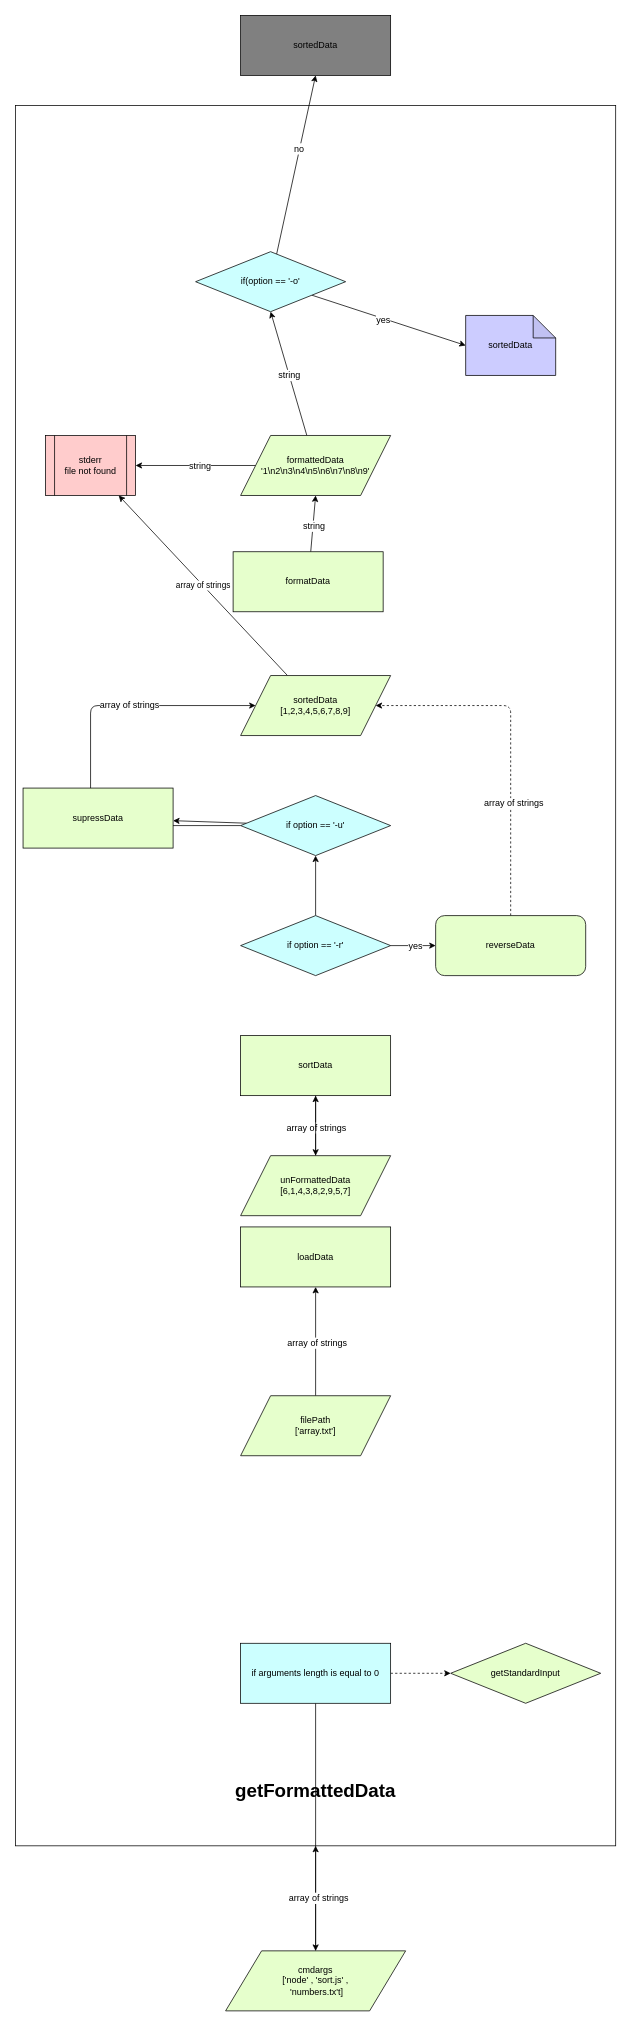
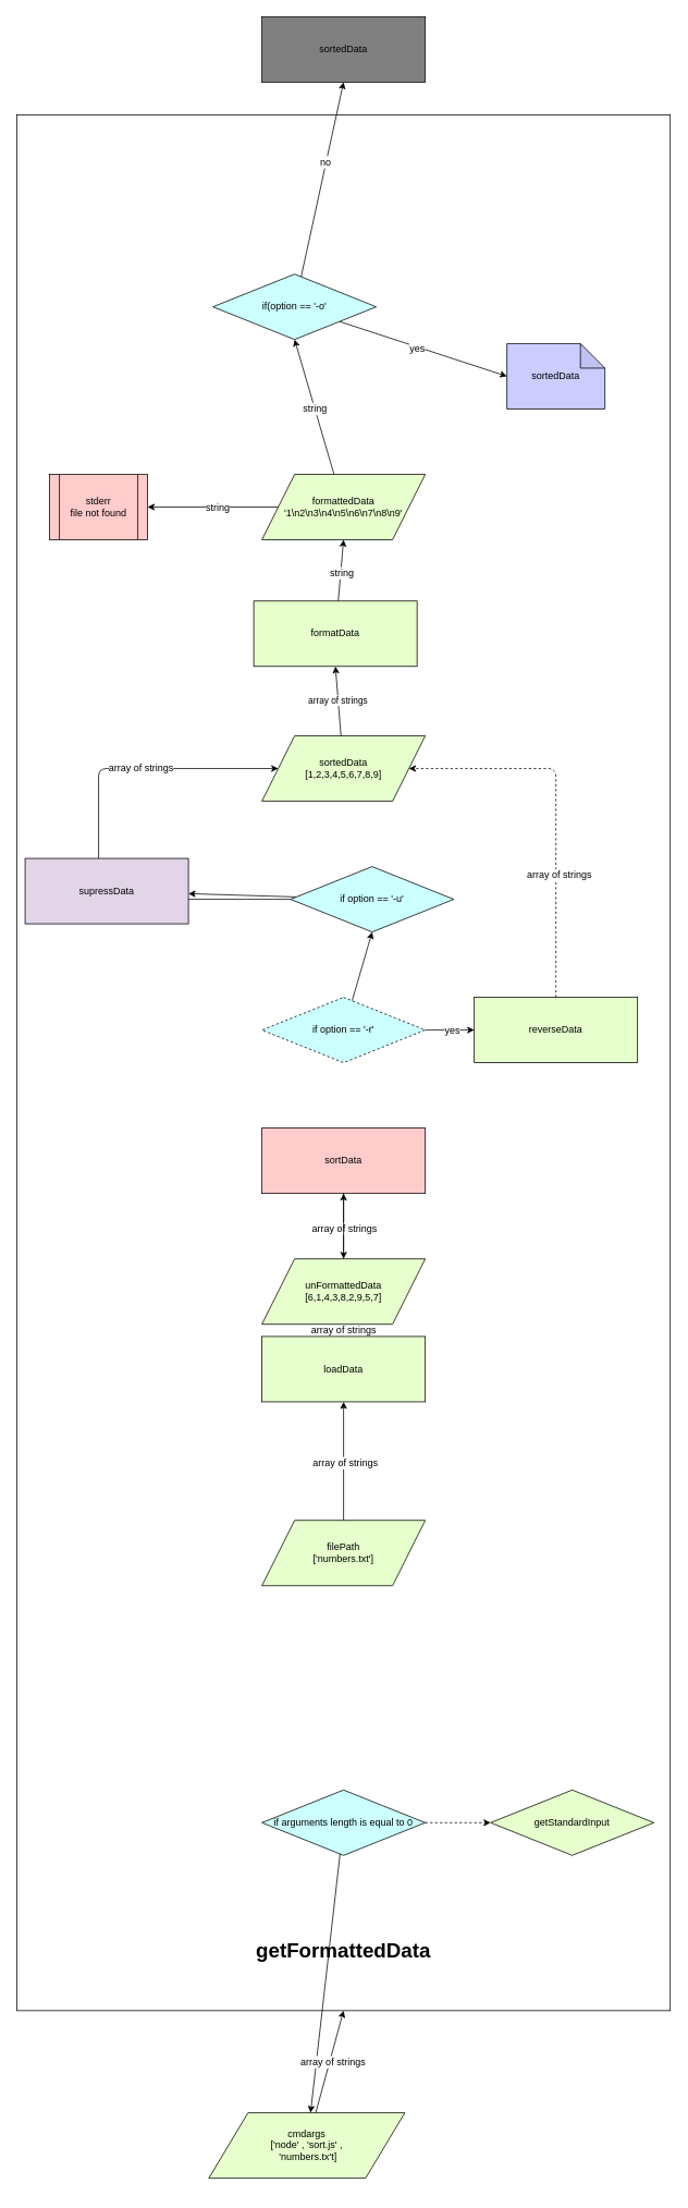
  <mxCell id="0" />
  <mxCell id="1" parent="0" />
  <mxCell id="2" value="&lt;br&gt;&lt;br&gt;&lt;br&gt;&lt;br&gt;&lt;br&gt;&lt;br&gt;&lt;br&gt;&lt;br&gt;&lt;br&gt;&lt;br&gt;&lt;br&gt;&lt;br&gt;&lt;br&gt;&lt;br&gt;&lt;br&gt;&lt;br&gt;&lt;br&gt;&lt;br&gt;&lt;br&gt;&lt;br&gt;&lt;br&gt;&lt;br&gt;&lt;br&gt;&lt;br&gt;&lt;br&gt;&lt;br&gt;&lt;br&gt;&lt;br&gt;&lt;br&gt;&lt;br&gt;&lt;br&gt;&lt;br&gt;&lt;br&gt;&lt;br&gt;&lt;br&gt;&lt;br&gt;&lt;br&gt;&lt;br&gt;&lt;br&gt;&lt;br&gt;&lt;br&gt;&lt;br&gt;&lt;br&gt;&lt;br&gt;&lt;br&gt;&lt;br&gt;&lt;br&gt;&lt;br&gt;&lt;br&gt;&lt;br&gt;&lt;br&gt;&lt;br&gt;&lt;br&gt;&lt;br&gt;&lt;br&gt;&lt;br&gt;&lt;br&gt;&lt;br&gt;&lt;br&gt;&lt;br&gt;&lt;br&gt;&lt;br&gt;&lt;br&gt;&lt;br&gt;&lt;br&gt;&lt;br&gt;&lt;br&gt;&lt;br&gt;&lt;br&gt;&lt;br&gt;&lt;br&gt;&lt;br&gt;&lt;br&gt;&lt;br&gt;&lt;br&gt;&lt;br&gt;&lt;br&gt;&lt;br&gt;&lt;br&gt;&lt;br&gt;&lt;br&gt;&lt;br&gt;&lt;br&gt;&lt;br&gt;&lt;br&gt;&lt;br&gt;&lt;br&gt;&lt;br&gt;&lt;br&gt;&lt;br&gt;&lt;br&gt;&lt;br&gt;&lt;br&gt;&lt;br&gt;&lt;br&gt;&lt;br&gt;&lt;br&gt;&lt;br&gt;&lt;br&gt;&lt;br&gt;&lt;br&gt;&lt;br&gt;&lt;br&gt;&lt;br&gt;&lt;br&gt;&lt;br&gt;&lt;br&gt;&lt;br&gt;&lt;br&gt;&lt;br&gt;&lt;br&gt;&lt;br&gt;&lt;br&gt;&lt;br&gt;&lt;br&gt;&lt;br&gt;&lt;br&gt;&lt;br&gt;&lt;br&gt;&lt;br&gt;&lt;br&gt;&lt;br&gt;&lt;br&gt;&lt;br&gt;&lt;br&gt;&lt;br&gt;&lt;br&gt;&lt;br&gt;&lt;br&gt;&lt;br&gt;&lt;br&gt;&lt;br&gt;&lt;br&gt;&lt;br&gt;&lt;br&gt;&lt;br&gt;&lt;br&gt;&lt;br&gt;&lt;br&gt;&lt;br&gt;&lt;br&gt;&lt;br&gt;&lt;br&gt;&lt;br&gt;&lt;br&gt;&lt;br&gt;&lt;br&gt;&lt;br&gt;&lt;br&gt;&lt;br&gt;&lt;br&gt;&lt;br&gt;&lt;br&gt;&lt;br&gt;&lt;br&gt;&lt;br&gt;&lt;br&gt;&lt;br&gt;&lt;font style=&quot;font-size: 25px&quot;&gt;&lt;b&gt;getFormattedData&lt;/b&gt;&lt;br&gt;&lt;/font&gt;&lt;br&gt;&lt;br&gt;&lt;br&gt;&lt;br&gt;&lt;br&gt;&lt;br&gt;&lt;br&gt;" style="rounded=0;whiteSpace=wrap;html=1;" vertex="1" parent="1"><mxGeometry y="140" width="800" height="2320" as="geometry" x="20" /></mxCell>
  <mxCell id="3" value="stderr&lt;br&gt;file not found" style="shape=process;whiteSpace=wrap;html=1;backgroundOutline=1;fillColor=#FFCCCC;" vertex="1" parent="1"><mxGeometry x="60" y="580" width="120" height="80" as="geometry" /></mxCell>
  <mxCell id="4" style="edgeStyle=none;rounded=1;orthogonalLoop=1;jettySize=auto;html=1;" edge="1" parent="1" source="8" target="3"><mxGeometry relative="1" as="geometry" /></mxCell>
  <mxCell id="5" value="string" style="text;html=1;align=center;verticalAlign=middle;resizable=0;points=[];;labelBackgroundColor=#ffffff;" vertex="1" connectable="0" parent="4"><mxGeometry x="-0.065" relative="1" as="geometry"><mxPoint as="offset" /></mxGeometry></mxCell>
  <mxCell id="6" style="edgeStyle=none;rounded=1;orthogonalLoop=1;jettySize=auto;html=1;entryX=0.5;entryY=1;entryDx=0;entryDy=0;" edge="1" parent="1" source="8" target="25"><mxGeometry relative="1" as="geometry" /></mxCell>
  <mxCell id="7" value="string" style="text;html=1;align=center;verticalAlign=middle;resizable=0;points=[];;labelBackgroundColor=#ffffff;" vertex="1" connectable="0" parent="6"><mxGeometry x="-0.025" relative="1" as="geometry"><mxPoint as="offset" /></mxGeometry></mxCell>
  <mxCell id="8" value="formattedData&lt;br&gt;'1\n2\n3\n4\n5\n6\n7\n8\n9'" style="shape=parallelogram;perimeter=parallelogramPerimeter;whiteSpace=wrap;html=1;fillColor=#E6FFCC;" vertex="1" parent="1"><mxGeometry x="320" y="580" width="200" height="80" as="geometry" /></mxCell>
  <mxCell id="9" style="edgeStyle=none;rounded=1;orthogonalLoop=1;jettySize=auto;html=1;entryX=0.5;entryY=1;entryDx=0;entryDy=0;" edge="1" parent="1" source="11" target="8"><mxGeometry relative="1" as="geometry" /></mxCell>
  <mxCell id="10" value="string" style="text;html=1;align=center;verticalAlign=middle;resizable=0;points=[];;labelBackgroundColor=#ffffff;" vertex="1" connectable="0" parent="9"><mxGeometry x="-0.075" y="-1" relative="1" as="geometry"><mxPoint as="offset" /></mxGeometry></mxCell>
  <mxCell id="11" value="formatData" style="rounded=0;whiteSpace=wrap;html=1;fillColor=#E6FFCC;" vertex="1" parent="1"><mxGeometry x="310" y="735" width="200" height="80" as="geometry" /></mxCell>
- <mxCell id="12" value="sortData" style="rounded=0;whiteSpace=wrap;html=1;fillColor=#E6FFCC;" vertex="1" parent="1"><mxGeometry x="320" y="1380" width="200" height="80" as="geometry" /></mxCell>
- <mxCell id="13" value="array of strings" style="edgeStyle=none;rounded=1;orthogonalLoop=1;jettySize=auto;html=1;" edge="1" parent="1" source="14" target="3"><mxGeometry relative="1" as="geometry" /></mxCell>
+ <mxCell id="12" value="sortData" style="rounded=0;whiteSpace=wrap;html=1;fillColor=#ffcccc;" vertex="1" parent="1"><mxGeometry x="320" y="1380" width="200" height="80" as="geometry" /></mxCell>
+ <mxCell id="13" value="array of strings" style="edgeStyle=none;rounded=1;orthogonalLoop=1;jettySize=auto;html=1;entryX=0.5;entryY=1;entryDx=0;entryDy=0;" edge="1" parent="1" source="14" target="11"><mxGeometry relative="1" as="geometry" /></mxCell>
  <mxCell id="14" value="sortedData&lt;br&gt;[1,2,3,4,5,6,7,8,9]" style="shape=parallelogram;perimeter=parallelogramPerimeter;whiteSpace=wrap;html=1;fillColor=#E6FFCC;" vertex="1" parent="1"><mxGeometry x="320" y="900" width="200" height="80" as="geometry" /></mxCell>
  <mxCell id="15" style="edgeStyle=none;rounded=1;orthogonalLoop=1;jettySize=auto;html=1;entryX=0.5;entryY=1;entryDx=0;entryDy=0;" edge="1" parent="1" source="48" target="12"><mxGeometry relative="1" as="geometry" /></mxCell>
  <mxCell id="16" value="array of strings" style="text;html=1;align=center;verticalAlign=middle;resizable=0;points=[];;labelBackgroundColor=#ffffff;" vertex="1" connectable="0" parent="15"><mxGeometry x="-0.05" relative="1" as="geometry"><mxPoint as="offset" /></mxGeometry></mxCell>
+ <mxCell id="17" value="&lt;span style=&quot;font-size: 12px&quot;&gt;array of strings&lt;/span&gt;" style="edgeStyle=none;rounded=1;orthogonalLoop=1;jettySize=auto;html=1;entryX=0.5;entryY=1;entryDx=0;entryDy=0;" edge="1" parent="1" source="50" target="48"><mxGeometry relative="1" as="geometry"><mxPoint x="400" y="1620" as="targetPoint" /></mxGeometry></mxCell>
  <mxCell id="18" style="edgeStyle=none;rounded=1;orthogonalLoop=1;jettySize=auto;html=1;entryX=0.5;entryY=1;entryDx=0;entryDy=0;" edge="1" parent="1" source="20" target="50"><mxGeometry relative="1" as="geometry" /></mxCell>
  <mxCell id="19" value="array of strings" style="text;html=1;align=center;verticalAlign=middle;resizable=0;points=[];;labelBackgroundColor=#ffffff;" vertex="1" connectable="0" parent="18"><mxGeometry x="-0.025" y="-1" relative="1" as="geometry"><mxPoint as="offset" /></mxGeometry></mxCell>
- <mxCell id="20" value="filePath&lt;br&gt;['array.txt']" style="shape=parallelogram;perimeter=parallelogramPerimeter;whiteSpace=wrap;html=1;fillColor=#E6FFCC;" vertex="1" parent="1"><mxGeometry x="320" y="1860" width="200" height="80" as="geometry" /></mxCell>
+ <mxCell id="20" value="filePath&lt;br&gt;['numbers.txt']" style="shape=parallelogram;perimeter=parallelogramPerimeter;whiteSpace=wrap;html=1;fillColor=#E6FFCC;" vertex="1" parent="1"><mxGeometry x="320" y="1860" width="200" height="80" as="geometry" /></mxCell>
  <mxCell id="21" style="edgeStyle=none;rounded=1;orthogonalLoop=1;jettySize=auto;html=1;entryX=0;entryY=0.5;entryDx=0;entryDy=0;entryPerimeter=0;" edge="1" parent="1" source="25" target="29"><mxGeometry relative="1" as="geometry"><mxPoint x="610" y="460" as="targetPoint" /></mxGeometry></mxCell>
  <mxCell id="22" value="yes" style="text;html=1;align=center;verticalAlign=middle;resizable=0;points=[];;labelBackgroundColor=#ffffff;" vertex="1" connectable="0" parent="21"><mxGeometry x="-0.073" y="-1" relative="1" as="geometry"><mxPoint as="offset" /></mxGeometry></mxCell>
  <mxCell id="23" style="edgeStyle=none;rounded=0;orthogonalLoop=1;jettySize=auto;html=1;entryX=0.5;entryY=1;entryDx=0;entryDy=0;" edge="1" parent="1" source="25" target="47"><mxGeometry relative="1" as="geometry"><mxPoint x="419" y="180" as="targetPoint" /></mxGeometry></mxCell>
  <mxCell id="24" value="no" style="text;html=1;align=center;verticalAlign=middle;resizable=0;points=[];;labelBackgroundColor=#ffffff;" vertex="1" connectable="0" parent="23"><mxGeometry x="0.179" y="1" relative="1" as="geometry"><mxPoint as="offset" /></mxGeometry></mxCell>
  <mxCell id="25" value="if(option == '-o'" style="rhombus;whiteSpace=wrap;html=1;fillColor=#CCFFFF;" vertex="1" parent="1"><mxGeometry x="260" y="335" width="200" height="80" as="geometry" /></mxCell>
  <mxCell id="26" style="edgeStyle=none;rounded=1;orthogonalLoop=1;jettySize=auto;html=1;" edge="1" parent="1" source="28" target="45"><mxGeometry relative="1" as="geometry" /></mxCell>
  <mxCell id="27" style="edgeStyle=none;rounded=1;orthogonalLoop=1;jettySize=auto;html=1;entryX=0;entryY=0.5;entryDx=0;entryDy=0;dashed=1;" edge="1" parent="1" source="28" target="30"><mxGeometry relative="1" as="geometry"><mxPoint x="578" y="1735" as="targetPoint" /></mxGeometry></mxCell>
- <mxCell id="28" value="if arguments length is equal to 0" style="whiteSpace=wrap;html=1;fillColor=#CCFFFF;rounded=0;" vertex="1" parent="1"><mxGeometry x="320" y="2190" width="200" height="80" as="geometry" /></mxCell>
+ <mxCell id="28" value="if arguments length is equal to 0" style="rhombus;whiteSpace=wrap;html=1;fillColor=#CCFFFF;" vertex="1" parent="1"><mxGeometry x="320" y="2190" width="200" height="80" as="geometry" /></mxCell>
  <mxCell id="29" value="sortedData" style="shape=note;whiteSpace=wrap;html=1;backgroundOutline=1;darkOpacity=0.05;fillColor=#CCCCFF;" vertex="1" parent="1"><mxGeometry x="620" y="420" width="120" height="80" as="geometry" /></mxCell>
  <mxCell id="30" value="getStandardInput" style="rhombus;whiteSpace=wrap;html=1;fillColor=#E6FFCC;" vertex="1" parent="1"><mxGeometry x="600" y="2190" width="200" height="80" as="geometry" /></mxCell>
  <mxCell id="31" style="edgeStyle=orthogonalEdgeStyle;rounded=1;orthogonalLoop=1;jettySize=auto;html=1;entryX=1;entryY=0.5;entryDx=0;entryDy=0;dashed=1;" edge="1" parent="1" source="33" target="14"><mxGeometry relative="1" as="geometry"><Array as="points"><mxPoint x="680" y="940" /></Array></mxGeometry></mxCell>
  <mxCell id="32" value="array of strings" style="text;html=1;align=center;verticalAlign=middle;resizable=0;points=[];;labelBackgroundColor=#ffffff;" vertex="1" connectable="0" parent="31"><mxGeometry x="-0.346" y="-3" relative="1" as="geometry"><mxPoint as="offset" /></mxGeometry></mxCell>
- <mxCell id="33" value="reverseData" style="whiteSpace=wrap;html=1;fillColor=#E6FFCC;rounded=1;" vertex="1" parent="1"><mxGeometry x="580" y="1220" width="200" height="80" as="geometry" /></mxCell>
+ <mxCell id="33" value="reverseData" style="rounded=0;whiteSpace=wrap;html=1;fillColor=#E6FFCC;" vertex="1" parent="1"><mxGeometry x="580" y="1220" width="200" height="80" as="geometry" /></mxCell>
  <mxCell id="34" style="edgeStyle=none;rounded=1;orthogonalLoop=1;jettySize=auto;html=1;entryX=0;entryY=0.5;entryDx=0;entryDy=0;" edge="1" parent="1" source="37" target="33"><mxGeometry relative="1" as="geometry" /></mxCell>
  <mxCell id="35" value="yes" style="text;html=1;align=center;verticalAlign=middle;resizable=0;points=[];;labelBackgroundColor=#ffffff;" vertex="1" connectable="0" parent="34"><mxGeometry x="0.062" relative="1" as="geometry"><mxPoint as="offset" /></mxGeometry></mxCell>
  <mxCell id="36" style="edgeStyle=none;rounded=0;orthogonalLoop=1;jettySize=auto;html=1;entryX=0.5;entryY=1;entryDx=0;entryDy=0;" edge="1" parent="1" source="37" target="40"><mxGeometry relative="1" as="geometry" /></mxCell>
- <mxCell id="37" value="if option == '-r'" style="rhombus;whiteSpace=wrap;html=1;fillColor=#CCFFFF;" vertex="1" parent="1"><mxGeometry x="320" y="1220" width="200" height="80" as="geometry" /></mxCell>
+ <mxCell id="37" value="if option == '-r'" style="rhombus;whiteSpace=wrap;html=1;fillColor=#CCFFFF;dashed=1;" vertex="1" parent="1"><mxGeometry x="320" y="1220" width="200" height="80" as="geometry" /></mxCell>
  <mxCell id="38" value="" style="edgeStyle=none;rounded=1;orthogonalLoop=1;jettySize=auto;html=1;" edge="1" parent="1" source="40" target="46"><mxGeometry relative="1" as="geometry" /></mxCell>
  <mxCell id="39" value="" style="edgeStyle=none;rounded=1;orthogonalLoop=1;jettySize=auto;html=1;" edge="1" parent="1" source="40"><mxGeometry relative="1" as="geometry"><mxPoint x="220" y="1100" as="targetPoint" /></mxGeometry></mxCell>
- <mxCell id="40" value="if option == '-u'" style="rhombus;whiteSpace=wrap;html=1;fillColor=#CCFFFF;" vertex="1" parent="1"><mxGeometry x="320" y="1060" width="200" height="80" as="geometry" /></mxCell>
+ <mxCell id="40" value="if option == '-u'" style="rhombus;whiteSpace=wrap;html=1;fillColor=#CCFFFF;" vertex="1" parent="1"><mxGeometry x="355" y="1060" width="200" height="80" as="geometry" /></mxCell>
  <mxCell id="41" style="edgeStyle=orthogonalEdgeStyle;rounded=1;orthogonalLoop=1;jettySize=auto;html=1;entryX=0;entryY=0.5;entryDx=0;entryDy=0;" edge="1" parent="1" target="14"><mxGeometry relative="1" as="geometry"><mxPoint x="300" y="960" as="targetPoint" /><mxPoint x="120" y="1060" as="sourcePoint" /><Array as="points"><mxPoint x="120" y="940" /></Array></mxGeometry></mxCell>
  <mxCell id="42" value="array of strings" style="text;html=1;align=center;verticalAlign=middle;resizable=0;points=[];;labelBackgroundColor=#ffffff;" vertex="1" connectable="0" parent="41"><mxGeometry x="-0.25" y="-43" relative="1" as="geometry"><mxPoint x="43" y="-44" as="offset" /></mxGeometry></mxCell>
  <mxCell id="43" style="rounded=0;orthogonalLoop=1;jettySize=auto;html=1;entryX=0.5;entryY=1;entryDx=0;entryDy=0;" edge="1" parent="1" source="45" target="2"><mxGeometry relative="1" as="geometry"><mxPoint x="410" y="2530" as="targetPoint" /></mxGeometry></mxCell>
  <mxCell id="44" value="array of strings" style="text;html=1;align=center;verticalAlign=middle;resizable=0;points=[];;labelBackgroundColor=#ffffff;" vertex="1" connectable="0" parent="43"><mxGeometry x="0.017" y="-3" relative="1" as="geometry"><mxPoint as="offset" /></mxGeometry></mxCell>
- <mxCell id="45" value="cmdargs&lt;br&gt;['node' , 'sort.js' ,&lt;br&gt;&amp;nbsp;'numbers.tx't]" style="shape=parallelogram;perimeter=parallelogramPerimeter;whiteSpace=wrap;html=1;fillColor=#E6FFCC;" vertex="1" parent="1"><mxGeometry x="300" y="2600" width="240" height="80" as="geometry" /></mxCell>
- <mxCell id="46" value="supressData" style="rounded=0;whiteSpace=wrap;html=1;fillColor=#E6FFCC;" vertex="1" parent="1"><mxGeometry x="30" y="1050" width="200" height="80" as="geometry" /></mxCell>
+ <mxCell id="45" value="cmdargs&lt;br&gt;['node' , 'sort.js' ,&lt;br&gt;&amp;nbsp;'numbers.tx't]" style="shape=parallelogram;perimeter=parallelogramPerimeter;whiteSpace=wrap;html=1;fillColor=#E6FFCC;" vertex="1" parent="1"><mxGeometry x="255" y="2585" width="240" height="80" as="geometry" /></mxCell>
+ <mxCell id="46" value="supressData" style="rounded=0;whiteSpace=wrap;html=1;fillColor=#e1d5e7;" vertex="1" parent="1"><mxGeometry x="30" y="1050" width="200" height="80" as="geometry" /></mxCell>
  <mxCell id="47" value="sortedData" style="rounded=0;whiteSpace=wrap;html=1;fillColor=#808080;" vertex="1" parent="1"><mxGeometry x="320" y="20" width="200" height="80" as="geometry" /></mxCell>
  <mxCell id="48" value="unFormattedData&lt;br&gt;[6,1,4,3,8,2,9,5,7]" style="shape=parallelogram;perimeter=parallelogramPerimeter;whiteSpace=wrap;html=1;fillColor=#E6FFCC;" vertex="1" parent="1"><mxGeometry x="320" y="1540" width="200" height="80" as="geometry" /></mxCell>
  <mxCell id="49" style="edgeStyle=none;rounded=0;orthogonalLoop=1;jettySize=auto;html=1;" edge="1" parent="1" source="12" target="48"><mxGeometry relative="1" as="geometry"><mxPoint x="420" y="1460" as="sourcePoint" /><mxPoint x="420" y="2500" as="targetPoint" /></mxGeometry></mxCell>
  <mxCell id="50" value="loadData" style="rounded=0;whiteSpace=wrap;html=1;fillColor=#E6FFCC;" vertex="1" parent="1"><mxGeometry x="320" y="1635" width="200" height="80" as="geometry" /></mxCell>
